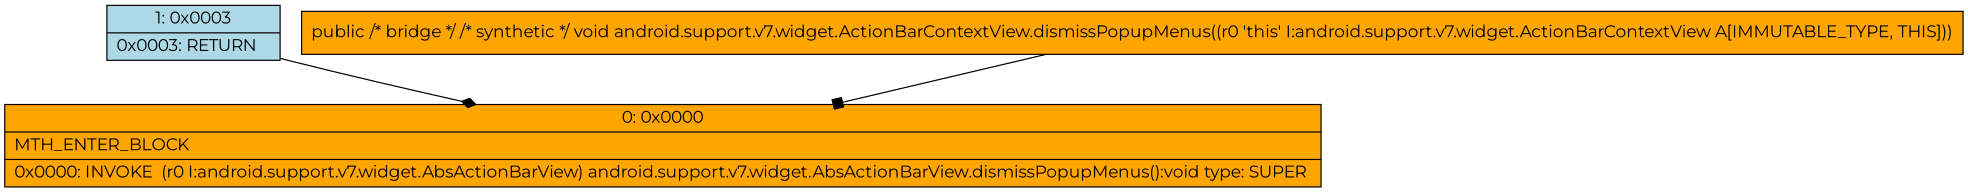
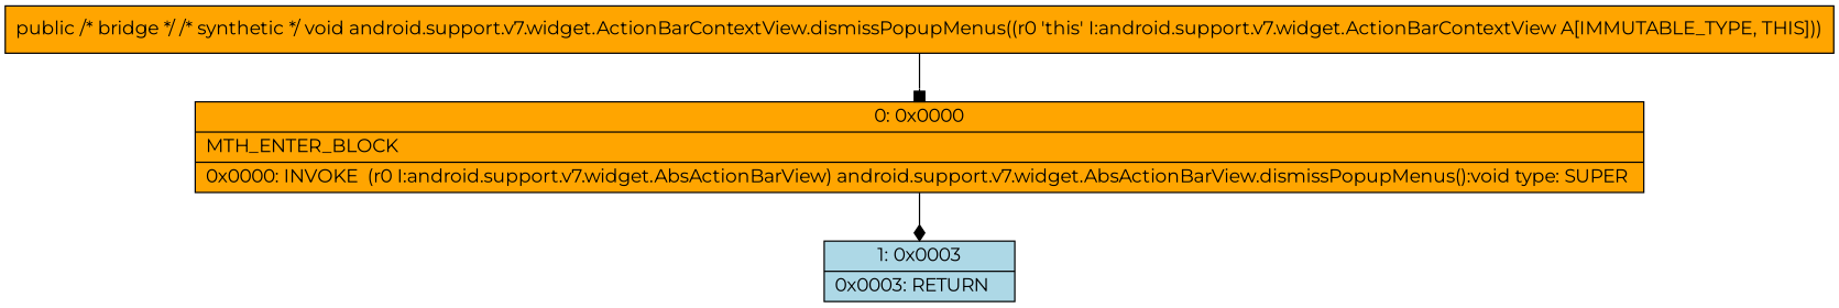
  digraph {
    fontname=Montserrat
    node [shape=record style=filled fillcolor=orange fontname=Montserrat]
    edge [style=solid fontname=Montserrat]
    n1 [label="{0\:\ 0x0000|MTH_ENTER_BLOCK\l|0x0000: INVOKE  (r0 I:android.support.v7.widget.AbsActionBarView) android.support.v7.widget.AbsActionBarView.dismissPopupMenus():void type: SUPER \l}"]
    n2 [label="{1\:\ 0x0003|0x0003: RETURN   \l}" fillcolor=lightblue]
    n3 [label="{public \/* bridge *\/ \/* synthetic *\/ void android.support.v7.widget.ActionBarContextView.dismissPopupMenus((r0 'this' I:android.support.v7.widget.ActionBarContextView A[IMMUTABLE_TYPE, THIS])) }"]
-   n2 -> n1 [arrowhead=diamond]
+   n1 -> n2 [arrowhead=diamond]
    n3 -> n1 [arrowhead=box]
  }
